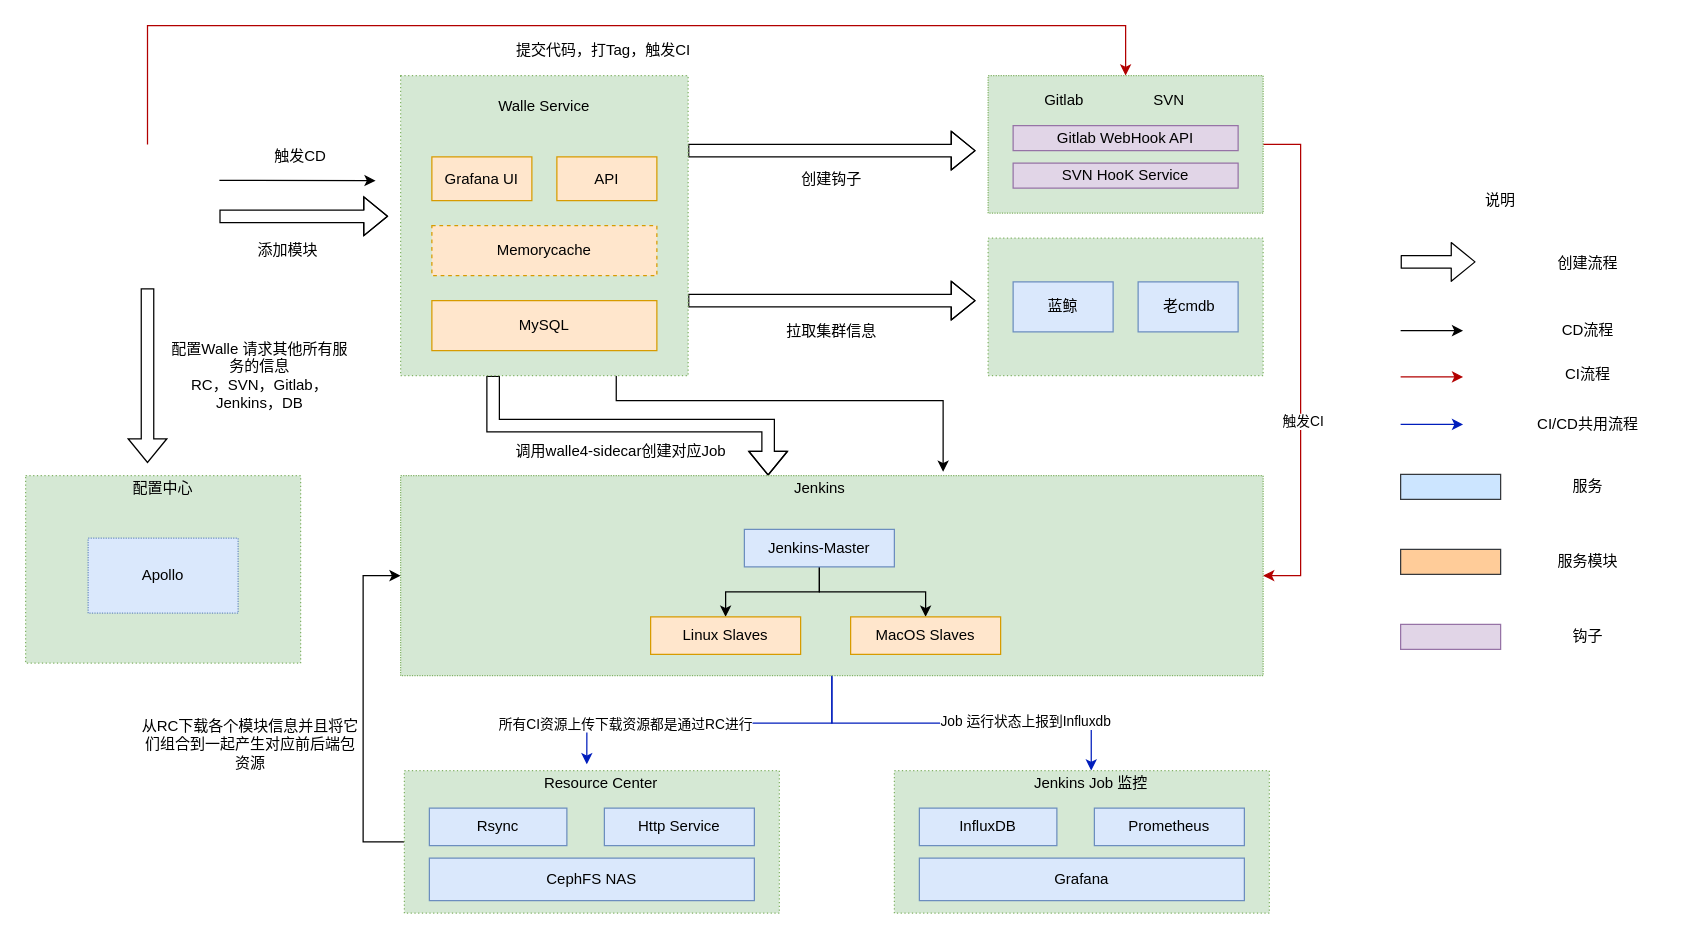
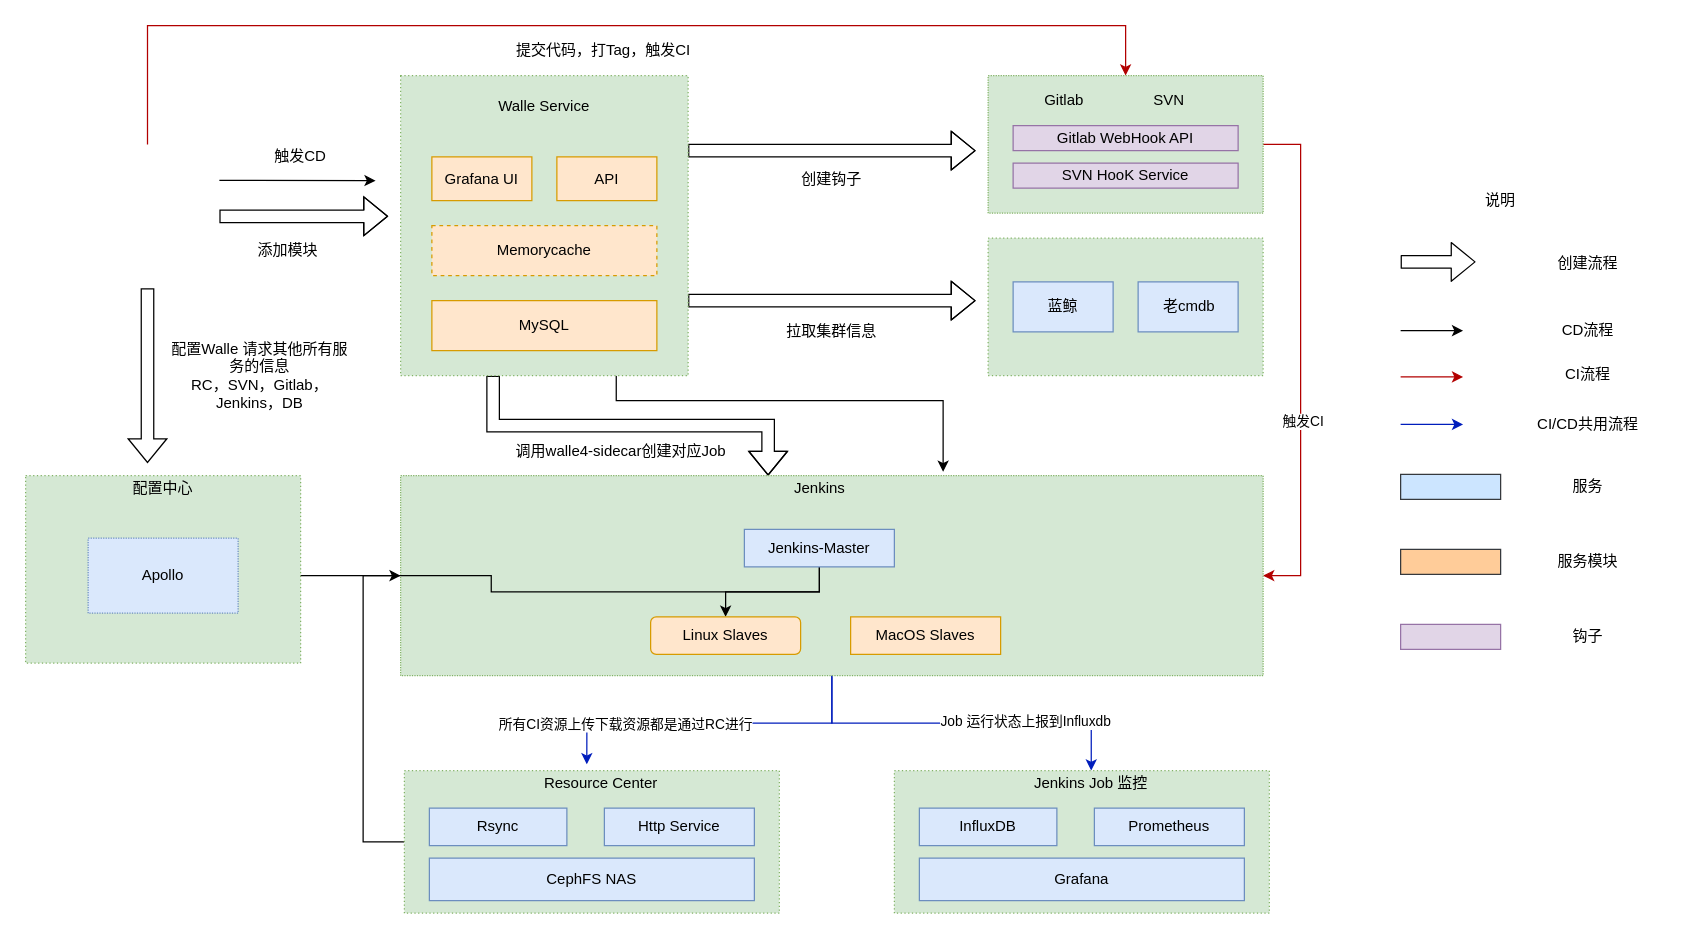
  <mxCell id="0" />
  <mxCell id="1" parent="0" />
  <mxCell id="2" value="" style="rounded=0;whiteSpace=wrap;html=1;dashed=1;dashPattern=1 2;fillColor=#d5e8d4;strokeColor=#82b366;" parent="1" vertex="1"><mxGeometry x="790" y="190" width="220" height="110" as="geometry" /></mxCell>
  <mxCell id="3" value="" style="rounded=0;whiteSpace=wrap;html=1;fillColor=#dae8fc;strokeColor=#6c8ebf;" parent="1" vertex="1"><mxGeometry x="810" y="225" width="80" height="40" as="geometry" /></mxCell>
  <mxCell id="4" value="" style="rounded=0;whiteSpace=wrap;html=1;fillColor=#dae8fc;strokeColor=#6c8ebf;" parent="1" vertex="1"><mxGeometry x="910" y="225" width="80" height="40" as="geometry" /></mxCell>
  <mxCell id="5" value="蓝鲸" style="text;html=1;strokeColor=none;fillColor=none;align=center;verticalAlign=middle;whiteSpace=wrap;rounded=0;" parent="1" vertex="1"><mxGeometry x="830" y="235" width="40" height="20" as="geometry" /></mxCell>
  <mxCell id="6" value="老cmdb" style="text;html=1;strokeColor=none;fillColor=none;align=center;verticalAlign=middle;whiteSpace=wrap;rounded=0;" parent="1" vertex="1"><mxGeometry x="926" y="235" width="50" height="20" as="geometry" /></mxCell>
  <mxCell id="7" style="edgeStyle=orthogonalEdgeStyle;shape=flexArrow;rounded=0;orthogonalLoop=1;jettySize=auto;html=1;exitX=0.5;exitY=1;exitDx=0;exitDy=0;entryX=0.5;entryY=0;entryDx=0;entryDy=0;" parent="1" edge="1"><mxGeometry relative="1" as="geometry"><mxPoint x="394" y="300" as="sourcePoint" /><mxPoint x="614" y="380" as="targetPoint" /><Array as="points"><mxPoint x="394" y="340" /><mxPoint x="614" y="340" /></Array></mxGeometry></mxCell>
  <mxCell id="8" style="edgeStyle=orthogonalEdgeStyle;shape=flexArrow;rounded=0;orthogonalLoop=1;jettySize=auto;html=1;exitX=1;exitY=0.25;exitDx=0;exitDy=0;" parent="1" source="11" edge="1"><mxGeometry relative="1" as="geometry"><mxPoint x="780" y="120" as="targetPoint" /></mxGeometry></mxCell>
  <mxCell id="9" style="edgeStyle=orthogonalEdgeStyle;shape=flexArrow;rounded=0;orthogonalLoop=1;jettySize=auto;html=1;exitX=1;exitY=0.75;exitDx=0;exitDy=0;" parent="1" source="11" edge="1"><mxGeometry relative="1" as="geometry"><mxPoint x="780" y="240" as="targetPoint" /></mxGeometry></mxCell>
  <mxCell id="10" style="edgeStyle=orthogonalEdgeStyle;rounded=0;orthogonalLoop=1;jettySize=auto;html=1;exitX=0.75;exitY=1;exitDx=0;exitDy=0;entryX=0.629;entryY=-0.019;entryDx=0;entryDy=0;entryPerimeter=0;" parent="1" source="11" target="24" edge="1"><mxGeometry relative="1" as="geometry"><Array as="points"><mxPoint x="493" y="320" /><mxPoint x="754" y="320" /></Array></mxGeometry></mxCell>
  <mxCell id="11" value="" style="rounded=0;whiteSpace=wrap;html=1;dashed=1;dashPattern=1 2;fillColor=#d5e8d4;strokeColor=#82b366;" parent="1" vertex="1"><mxGeometry x="320" y="60" width="230" height="240" as="geometry" /></mxCell>
  <mxCell id="12" value="Walle Service" style="text;html=1;strokeColor=none;fillColor=none;align=center;verticalAlign=middle;whiteSpace=wrap;rounded=0;" parent="1" vertex="1"><mxGeometry x="380" y="70" width="110" height="30" as="geometry" /></mxCell>
  <mxCell id="13" value="Grafana UI" style="rounded=0;whiteSpace=wrap;html=1;fillColor=#ffe6cc;strokeColor=#d79b00;" parent="1" vertex="1"><mxGeometry x="345" y="125" width="80" height="35" as="geometry" /></mxCell>
  <mxCell id="14" value="MySQL" style="rounded=0;whiteSpace=wrap;html=1;fillColor=#ffe6cc;strokeColor=#d79b00;" parent="1" vertex="1"><mxGeometry x="345" y="240" width="180" height="40" as="geometry" /></mxCell>
  <mxCell id="15" value="Memorycache" style="rounded=0;whiteSpace=wrap;html=1;fillColor=#ffe6cc;strokeColor=#d79b00;dashed=1;" parent="1" vertex="1"><mxGeometry x="345" y="180" width="180" height="40" as="geometry" /></mxCell>
  <mxCell id="16" style="edgeStyle=orthogonalEdgeStyle;rounded=0;orthogonalLoop=1;jettySize=auto;html=1;exitX=1;exitY=0.5;exitDx=0;exitDy=0;entryX=1;entryY=0.5;entryDx=0;entryDy=0;fillColor=#e51400;strokeColor=#B20000;" parent="1" source="18" target="24" edge="1"><mxGeometry relative="1" as="geometry"><Array as="points"><mxPoint x="1040" y="115" /><mxPoint x="1040" y="460" /></Array></mxGeometry></mxCell>
  <mxCell id="17" value="触发CI" style="edgeLabel;html=1;align=center;verticalAlign=middle;resizable=0;points=[];" parent="16" vertex="1" connectable="0"><mxGeometry x="0.239" y="1" relative="1" as="geometry"><mxPoint as="offset" /></mxGeometry></mxCell>
  <mxCell id="18" value="" style="rounded=0;whiteSpace=wrap;html=1;dashed=1;dashPattern=1 1;fillColor=#d5e8d4;strokeColor=#82b366;" parent="1" vertex="1"><mxGeometry x="790" y="60" width="220" height="110" as="geometry" /></mxCell>
  <mxCell id="19" value="Gitlab" style="text;html=1;strokeColor=none;fillColor=none;align=center;verticalAlign=middle;whiteSpace=wrap;rounded=0;" parent="1" vertex="1"><mxGeometry x="831" y="70" width="40" height="20" as="geometry" /></mxCell>
  <mxCell id="20" style="edgeStyle=orthogonalEdgeStyle;rounded=0;orthogonalLoop=1;jettySize=auto;html=1;exitX=0.5;exitY=1;exitDx=0;exitDy=0;entryX=0.39;entryY=-0.15;entryDx=0;entryDy=0;entryPerimeter=0;fillColor=#0050ef;strokeColor=#001DBC;" parent="1" edge="1"><mxGeometry relative="1" as="geometry"><mxPoint x="665" y="538" as="sourcePoint" /><mxPoint x="468.95" y="611" as="targetPoint" /><Array as="points"><mxPoint x="665" y="578" /><mxPoint x="469" y="578" /></Array></mxGeometry></mxCell>
  <mxCell id="21" value="所有CI资源上传下载资源都是通过RC进行" style="edgeLabel;html=1;align=center;verticalAlign=middle;resizable=0;points=[];" parent="20" vertex="1" connectable="0"><mxGeometry x="0.532" relative="1" as="geometry"><mxPoint as="offset" /></mxGeometry></mxCell>
  <mxCell id="22" style="edgeStyle=orthogonalEdgeStyle;rounded=0;orthogonalLoop=1;jettySize=auto;html=1;exitX=0.5;exitY=1;exitDx=0;exitDy=0;entryX=0.5;entryY=0;entryDx=0;entryDy=0;fillColor=#0050ef;strokeColor=#001DBC;" parent="1" source="24" target="55" edge="1"><mxGeometry relative="1" as="geometry"><mxPoint x="905" y="620" as="targetPoint" /></mxGeometry></mxCell>
  <mxCell id="23" value="Job 运行状态上报到Influxdb" style="edgeLabel;html=1;align=center;verticalAlign=middle;resizable=0;points=[];" parent="22" vertex="1" connectable="0"><mxGeometry x="0.356" y="2" relative="1" as="geometry"><mxPoint as="offset" /></mxGeometry></mxCell>
  <mxCell id="24" value="" style="rounded=0;whiteSpace=wrap;html=1;dashed=1;dashPattern=1 1;fillColor=#d5e8d4;strokeColor=#82b366;" parent="1" vertex="1"><mxGeometry x="320" y="380" width="690" height="160" as="geometry" /></mxCell>
  <mxCell id="25" value="Jenkins" style="text;html=1;strokeColor=none;fillColor=none;align=center;verticalAlign=middle;whiteSpace=wrap;rounded=0;" parent="1" vertex="1"><mxGeometry x="627.5" y="380" width="55" height="20" as="geometry" /></mxCell>
  <mxCell id="26" style="edgeStyle=orthogonalEdgeStyle;rounded=0;orthogonalLoop=1;jettySize=auto;html=1;exitX=0.5;exitY=1;exitDx=0;exitDy=0;entryX=0.5;entryY=0;entryDx=0;entryDy=0;" parent="1" source="28" target="29" edge="1"><mxGeometry relative="1" as="geometry"><mxPoint x="672.52" y="493" as="targetPoint" /><Array as="points"><mxPoint x="655" y="473" /><mxPoint x="580" y="473" /></Array></mxGeometry></mxCell>
- <mxCell id="27" style="edgeStyle=orthogonalEdgeStyle;rounded=0;orthogonalLoop=1;jettySize=auto;html=1;exitX=0.5;exitY=1;exitDx=0;exitDy=0;entryX=0.5;entryY=0;entryDx=0;entryDy=0;" parent="1" source="28" target="30" edge="1"><mxGeometry relative="1" as="geometry" /></mxCell>
+ <mxCell id="27" style="edgeStyle=orthogonalEdgeStyle;rounded=0;orthogonalLoop=1;jettySize=auto;html=1;exitX=0.5;exitY=1;exitDx=0;exitDy=0;" parent="1" source="28" target="42" edge="1"><mxGeometry relative="1" as="geometry" /></mxCell>
  <mxCell id="28" value="Jenkins-Master" style="rounded=0;whiteSpace=wrap;html=1;fillColor=#dae8fc;strokeColor=#6c8ebf;" parent="1" vertex="1"><mxGeometry x="595" y="423" width="120" height="30" as="geometry" /></mxCell>
- <mxCell id="29" value="Linux Slaves" style="rounded=0;whiteSpace=wrap;html=1;fillColor=#ffe6cc;strokeColor=#d79b00;" parent="1" vertex="1"><mxGeometry x="520" y="493" width="120" height="30" as="geometry" /></mxCell>
+ <mxCell id="29" value="Linux Slaves" style="whiteSpace=wrap;html=1;fillColor=#ffe6cc;strokeColor=#d79b00;rounded=1;" parent="1" vertex="1"><mxGeometry x="520" y="493" width="120" height="30" as="geometry" /></mxCell>
  <mxCell id="30" value="MacOS Slaves" style="rounded=0;whiteSpace=wrap;html=1;fillColor=#ffe6cc;strokeColor=#d79b00;" parent="1" vertex="1"><mxGeometry x="680" y="493" width="120" height="30" as="geometry" /></mxCell>
  <mxCell id="31" value="SVN" style="text;html=1;strokeColor=none;fillColor=none;align=center;verticalAlign=middle;whiteSpace=wrap;rounded=0;" parent="1" vertex="1"><mxGeometry x="915" y="70" width="40" height="20" as="geometry" /></mxCell>
  <mxCell id="32" value="SVN HooK Service" style="rounded=0;whiteSpace=wrap;html=1;fillColor=#e1d5e7;strokeColor=#9673a6;" parent="1" vertex="1"><mxGeometry x="810" y="130" width="180" height="20" as="geometry" /></mxCell>
  <mxCell id="33" value="Gitlab WebHook API" style="rounded=0;whiteSpace=wrap;html=1;fillColor=#e1d5e7;strokeColor=#9673a6;" parent="1" vertex="1"><mxGeometry x="810" y="100" width="180" height="20" as="geometry" /></mxCell>
  <mxCell id="34" value="" style="rounded=0;whiteSpace=wrap;html=1;dashed=1;dashPattern=1 2;fillColor=#d5e8d4;strokeColor=#82b366;" parent="1" vertex="1"><mxGeometry x="20" y="380" width="220" height="150" as="geometry" /></mxCell>
  <mxCell id="35" value="配置中心" style="text;html=1;strokeColor=none;fillColor=none;align=center;verticalAlign=middle;whiteSpace=wrap;rounded=0;" parent="1" vertex="1"><mxGeometry x="95" y="380" width="70" height="20" as="geometry" /></mxCell>
  <mxCell id="36" style="edgeStyle=orthogonalEdgeStyle;rounded=0;orthogonalLoop=1;jettySize=auto;html=1;exitX=0;exitY=0.5;exitDx=0;exitDy=0;entryX=0;entryY=0.5;entryDx=0;entryDy=0;" parent="1" source="37" target="24" edge="1"><mxGeometry relative="1" as="geometry"><Array as="points"><mxPoint x="290" y="673" /><mxPoint x="290" y="460" /></Array></mxGeometry></mxCell>
  <mxCell id="37" value="" style="rounded=0;whiteSpace=wrap;html=1;dashed=1;dashPattern=1 2;fillColor=#d5e8d4;strokeColor=#82b366;" parent="1" vertex="1"><mxGeometry x="323" y="616" width="300" height="114" as="geometry" /></mxCell>
  <mxCell id="38" value="Resource Center" style="text;html=1;strokeColor=none;fillColor=none;align=center;verticalAlign=middle;whiteSpace=wrap;rounded=0;" parent="1" vertex="1"><mxGeometry x="428" y="616" width="105" height="20" as="geometry" /></mxCell>
  <mxCell id="39" value="CephFS NAS" style="rounded=0;whiteSpace=wrap;html=1;fillColor=#dae8fc;strokeColor=#6c8ebf;" parent="1" vertex="1"><mxGeometry x="343" y="686" width="260" height="34" as="geometry" /></mxCell>
  <mxCell id="40" value="Rsync" style="rounded=0;whiteSpace=wrap;html=1;fillColor=#dae8fc;strokeColor=#6c8ebf;" parent="1" vertex="1"><mxGeometry x="343" y="646" width="110" height="30" as="geometry" /></mxCell>
  <mxCell id="41" value="Http Service" style="rounded=0;whiteSpace=wrap;html=1;fillColor=#dae8fc;strokeColor=#6c8ebf;" parent="1" vertex="1"><mxGeometry x="483" y="646" width="120" height="30" as="geometry" /></mxCell>
  <mxCell id="42" value="Apollo" style="rounded=0;whiteSpace=wrap;html=1;dashed=1;dashPattern=1 1;fillColor=#dae8fc;strokeColor=#6c8ebf;" parent="1" vertex="1"><mxGeometry x="70" y="430" width="120" height="60" as="geometry" /></mxCell>
  <mxCell id="43" value="API" style="rounded=0;whiteSpace=wrap;html=1;fillColor=#ffe6cc;strokeColor=#d79b00;" parent="1" vertex="1"><mxGeometry x="445" y="125" width="80" height="35" as="geometry" /></mxCell>
  <mxCell id="44" style="edgeStyle=orthogonalEdgeStyle;shape=flexArrow;curved=1;rounded=0;orthogonalLoop=1;jettySize=auto;html=1;" parent="1" source="48" edge="1"><mxGeometry relative="1" as="geometry"><mxPoint x="310" y="172.5" as="targetPoint" /><Array as="points"><mxPoint x="230" y="173" /><mxPoint x="230" y="173" /></Array></mxGeometry></mxCell>
  <mxCell id="45" style="edgeStyle=orthogonalEdgeStyle;rounded=0;orthogonalLoop=1;jettySize=auto;html=1;exitX=0.5;exitY=0;exitDx=0;exitDy=0;entryX=0.5;entryY=0;entryDx=0;entryDy=0;fillColor=#e51400;strokeColor=#B20000;" parent="1" source="48" target="18" edge="1"><mxGeometry relative="1" as="geometry"><Array as="points"><mxPoint x="118" y="20" /><mxPoint x="900" y="20" /></Array></mxGeometry></mxCell>
  <mxCell id="46" style="edgeStyle=none;shape=flexArrow;rounded=0;orthogonalLoop=1;jettySize=auto;html=1;" parent="1" source="48" edge="1"><mxGeometry relative="1" as="geometry"><mxPoint x="117.5" y="370" as="targetPoint" /></mxGeometry></mxCell>
  <mxCell id="47" style="edgeStyle=none;rounded=0;orthogonalLoop=1;jettySize=auto;html=1;exitX=1;exitY=0.25;exitDx=0;exitDy=0;" parent="1" source="48" edge="1"><mxGeometry relative="1" as="geometry"><mxPoint x="300" y="144" as="targetPoint" /></mxGeometry></mxCell>
  <mxCell id="48" value="" style="shape=image;html=1;verticalAlign=top;verticalLabelPosition=bottom;labelBackgroundColor=#ffffff;imageAspect=0;aspect=fixed;image=https://cdn4.iconfinder.com/data/icons/mayssam/512/user-128.png;dashed=1;dashPattern=1 1;" parent="1" vertex="1"><mxGeometry x="60" y="115" width="115" height="115" as="geometry" /></mxCell>
  <mxCell id="49" value="添加模块" style="text;html=1;strokeColor=none;fillColor=none;align=center;verticalAlign=middle;whiteSpace=wrap;rounded=0;dashed=1;dashPattern=1 1;" parent="1" vertex="1"><mxGeometry x="180" y="190" width="100" height="20" as="geometry" /></mxCell>
  <mxCell id="50" value="提交代码，打Tag，触发CI" style="text;html=1;strokeColor=none;fillColor=none;align=center;verticalAlign=middle;whiteSpace=wrap;rounded=0;dashed=1;dashPattern=1 1;" parent="1" vertex="1"><mxGeometry x="395" y="30" width="175" height="20" as="geometry" /></mxCell>
  <mxCell id="51" value="调用walle4-sidecar创建对应Job" style="text;html=1;strokeColor=none;fillColor=none;align=center;verticalAlign=middle;whiteSpace=wrap;rounded=0;dashed=1;dashPattern=1 1;" parent="1" vertex="1"><mxGeometry x="409" y="351" width="175" height="20" as="geometry" /></mxCell>
  <mxCell id="52" value="创建钩子" style="text;html=1;strokeColor=none;fillColor=none;align=center;verticalAlign=middle;whiteSpace=wrap;rounded=0;dashed=1;dashPattern=1 1;" parent="1" vertex="1"><mxGeometry x="610" y="132.5" width="110" height="20" as="geometry" /></mxCell>
  <mxCell id="53" value="拉取集群信息" style="text;html=1;strokeColor=none;fillColor=none;align=center;verticalAlign=middle;whiteSpace=wrap;rounded=0;dashed=1;dashPattern=1 1;" parent="1" vertex="1"><mxGeometry x="620" y="255" width="90" height="20" as="geometry" /></mxCell>
  <mxCell id="54" value="" style="rounded=0;whiteSpace=wrap;html=1;dashed=1;dashPattern=1 2;fillColor=#d5e8d4;strokeColor=#82b366;" parent="1" vertex="1"><mxGeometry x="715" y="616" width="300" height="114" as="geometry" /></mxCell>
  <mxCell id="55" value="Jenkins Job 监控" style="text;html=1;strokeColor=none;fillColor=none;align=center;verticalAlign=middle;whiteSpace=wrap;rounded=0;" parent="1" vertex="1"><mxGeometry x="820" y="616" width="105" height="20" as="geometry" /></mxCell>
  <mxCell id="56" value="Grafana" style="rounded=0;whiteSpace=wrap;html=1;fillColor=#dae8fc;strokeColor=#6c8ebf;" parent="1" vertex="1"><mxGeometry x="735" y="686" width="260" height="34" as="geometry" /></mxCell>
  <mxCell id="57" value="InfluxDB" style="rounded=0;whiteSpace=wrap;html=1;fillColor=#dae8fc;strokeColor=#6c8ebf;" parent="1" vertex="1"><mxGeometry x="735" y="646" width="110" height="30" as="geometry" /></mxCell>
  <mxCell id="58" value="Prometheus" style="rounded=0;whiteSpace=wrap;html=1;fillColor=#dae8fc;strokeColor=#6c8ebf;" parent="1" vertex="1"><mxGeometry x="875" y="646" width="120" height="30" as="geometry" /></mxCell>
  <mxCell id="59" value="配置Walle 请求其他所有服务的信息&lt;br&gt;RC，SVN，Gitlab，Jenkins，DB" style="text;html=1;strokeColor=none;fillColor=none;align=center;verticalAlign=middle;whiteSpace=wrap;rounded=0;dashed=1;dashPattern=1 1;" parent="1" vertex="1"><mxGeometry x="135" y="260" width="145" height="80" as="geometry" /></mxCell>
  <mxCell id="60" value="" style="shape=flexArrow;endArrow=classic;html=1;" parent="1" edge="1"><mxGeometry width="50" height="50" relative="1" as="geometry"><mxPoint x="1120" y="209" as="sourcePoint" /><mxPoint x="1180" y="209" as="targetPoint" /></mxGeometry></mxCell>
  <mxCell id="61" value="" style="endArrow=classic;html=1;" parent="1" edge="1"><mxGeometry width="50" height="50" relative="1" as="geometry"><mxPoint x="1120" y="264" as="sourcePoint" /><mxPoint x="1170" y="264" as="targetPoint" /></mxGeometry></mxCell>
  <mxCell id="62" value="说明" style="text;html=1;strokeColor=none;fillColor=none;align=center;verticalAlign=middle;whiteSpace=wrap;rounded=0;dashed=1;dashPattern=1 1;" parent="1" vertex="1"><mxGeometry x="1140" y="150" width="120" height="20" as="geometry" /></mxCell>
  <mxCell id="63" value="创建流程" style="text;html=1;strokeColor=none;fillColor=none;align=center;verticalAlign=middle;whiteSpace=wrap;rounded=0;dashed=1;dashPattern=1 1;" parent="1" vertex="1"><mxGeometry x="1210" y="200" width="120" height="20" as="geometry" /></mxCell>
  <mxCell id="64" value="CD流程" style="text;html=1;strokeColor=none;fillColor=none;align=center;verticalAlign=middle;whiteSpace=wrap;rounded=0;dashed=1;dashPattern=1 1;" parent="1" vertex="1"><mxGeometry x="1210" y="254" width="120" height="20" as="geometry" /></mxCell>
  <mxCell id="65" value="" style="rounded=0;whiteSpace=wrap;html=1;fillColor=#cce5ff;strokeColor=#36393d;" parent="1" vertex="1"><mxGeometry x="1120" y="379" width="80" height="20" as="geometry" /></mxCell>
  <mxCell id="66" value="" style="rounded=0;whiteSpace=wrap;html=1;fillColor=#ffcc99;strokeColor=#36393d;" parent="1" vertex="1"><mxGeometry x="1120" y="439" width="80" height="20" as="geometry" /></mxCell>
  <mxCell id="67" value="" style="rounded=0;whiteSpace=wrap;html=1;fillColor=#e1d5e7;strokeColor=#9673a6;" parent="1" vertex="1"><mxGeometry x="1120" y="499" width="80" height="20" as="geometry" /></mxCell>
  <mxCell id="68" value="服务" style="text;html=1;strokeColor=none;fillColor=none;align=center;verticalAlign=middle;whiteSpace=wrap;rounded=0;dashed=1;dashPattern=1 1;" parent="1" vertex="1"><mxGeometry x="1210" y="379" width="120" height="20" as="geometry" /></mxCell>
  <mxCell id="69" value="服务模块" style="text;html=1;strokeColor=none;fillColor=none;align=center;verticalAlign=middle;whiteSpace=wrap;rounded=0;dashed=1;dashPattern=1 1;" parent="1" vertex="1"><mxGeometry x="1210" y="439" width="120" height="20" as="geometry" /></mxCell>
  <mxCell id="70" value="钩子" style="text;html=1;strokeColor=none;fillColor=none;align=center;verticalAlign=middle;whiteSpace=wrap;rounded=0;dashed=1;dashPattern=1 1;" parent="1" vertex="1"><mxGeometry x="1210" y="499" width="120" height="20" as="geometry" /></mxCell>
  <mxCell id="71" value="触发CD" style="text;html=1;strokeColor=none;fillColor=none;align=center;verticalAlign=middle;whiteSpace=wrap;rounded=0;dashed=1;dashPattern=1 1;" parent="1" vertex="1"><mxGeometry x="190" y="115" width="100" height="20" as="geometry" /></mxCell>
- <mxCell id="72" value="从RC下载各个模块信息并且将它们组合到一起产生对应前后端包资源" style="text;html=1;strokeColor=none;fillColor=none;align=center;verticalAlign=middle;whiteSpace=wrap;rounded=0;" parent="1" vertex="1"><mxGeometry x="110" y="540" width="180" height="110" as="geometry" /></mxCell>
  <mxCell id="73" value="" style="endArrow=classic;html=1;fillColor=#e51400;strokeColor=#B20000;" parent="1" edge="1"><mxGeometry width="50" height="50" relative="1" as="geometry"><mxPoint x="1120" y="301" as="sourcePoint" /><mxPoint x="1170" y="301" as="targetPoint" /></mxGeometry></mxCell>
  <mxCell id="74" value="CI流程" style="text;html=1;strokeColor=none;fillColor=none;align=center;verticalAlign=middle;whiteSpace=wrap;rounded=0;dashed=1;dashPattern=1 1;" parent="1" vertex="1"><mxGeometry x="1210" y="289" width="120" height="20" as="geometry" /></mxCell>
  <mxCell id="75" value="" style="endArrow=classic;html=1;fillColor=#0050ef;strokeColor=#001DBC;" parent="1" edge="1"><mxGeometry width="50" height="50" relative="1" as="geometry"><mxPoint x="1120" y="339" as="sourcePoint" /><mxPoint x="1170" y="339" as="targetPoint" /></mxGeometry></mxCell>
  <mxCell id="76" value="CI/CD共用流程" style="text;html=1;strokeColor=none;fillColor=none;align=center;verticalAlign=middle;whiteSpace=wrap;rounded=0;dashed=1;dashPattern=1 1;" parent="1" vertex="1"><mxGeometry x="1210" y="329" width="120" height="20" as="geometry" /></mxCell>
